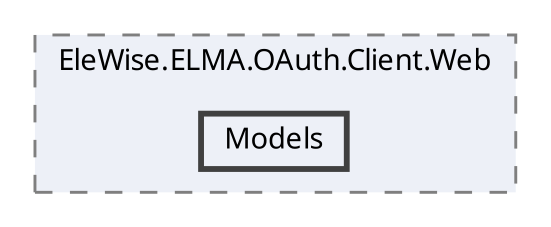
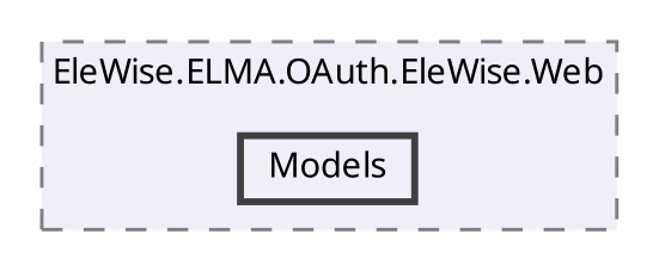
  digraph {
    compound=true
    fontname="Noto Sans"
    n1 [color=grey25 fillcolor="#edf0f7" fontname="Noto Sans" fontsize=10 height=0.2 label=Models shape=box style="filled,bold" width=0.4]
    subgraph cluster_1 {
      bgcolor="#edf0f7"
      fontsize=10
-     label="EleWise.ELMA.OAuth.Client.Web"
+     label="EleWise.ELMA.OAuth.EleWise.Web"
      pencolor=grey50
      style="filled,dashed"
      n1
    }
  }
